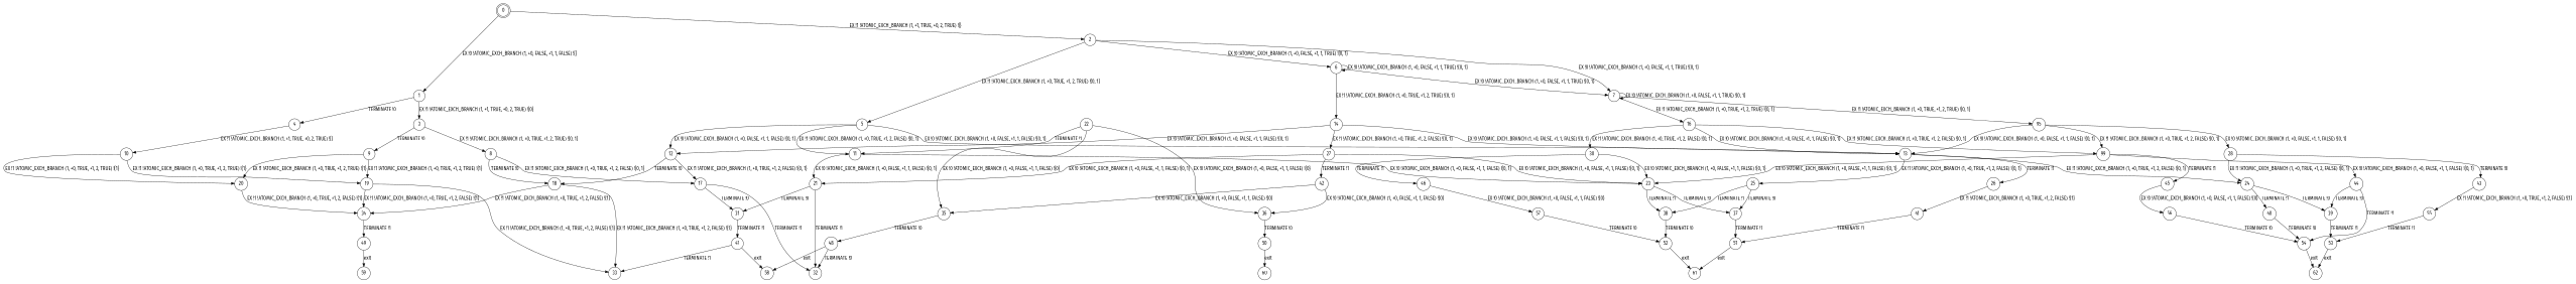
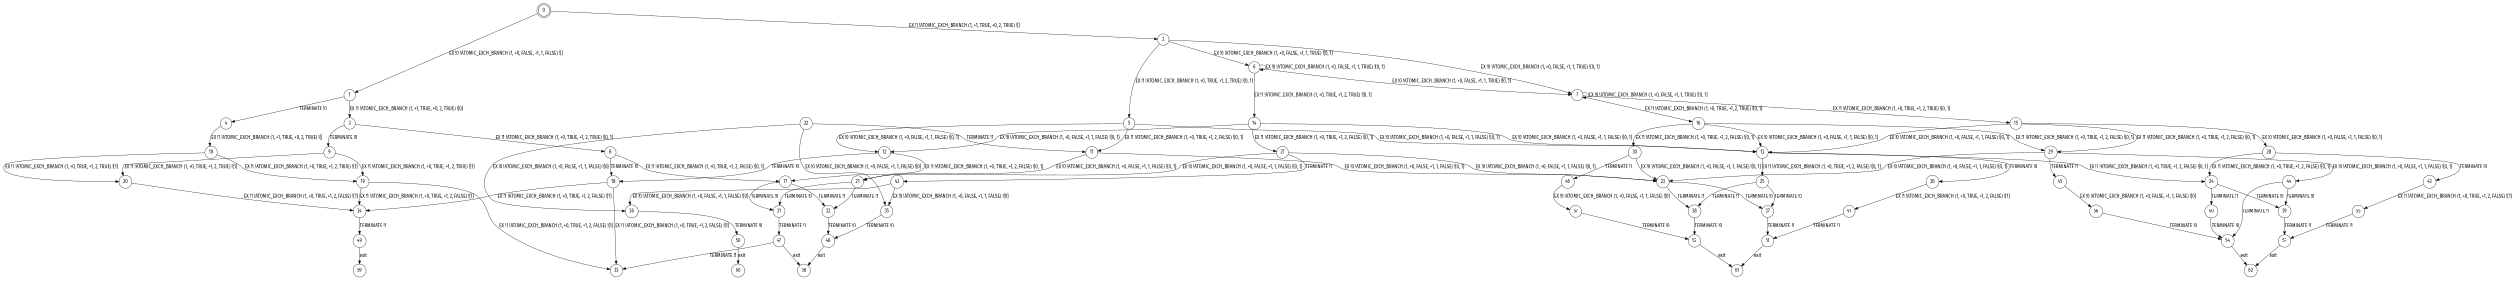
  digraph {
    fontname="Fira Sans"
    node [fontname="Fira Sans" shape=circle]
    edge [fontname="Fira Sans"]
    0 [peripheries=2]
    1
    2
    3
    4
    5
    6
    7
    8
    9
    10
    11
    12
    13
    14
-   15 [label=95]
+   15
    16
    17
    18
    19
    20
    21
    23
    24
    25
    26
    27
    28
-   29 [label=99]
+   29
    30
    31
    32
    33
    34
    22
    35
    36
    37
    38
    39
    40
    41
    42
    43
    44
    45
    46
    47
    48
    49
    50
    51
    52
    53
    54
    55
    56
    57
    58
    59
    60
    61
    62
    0 -> 1 [label="EX !0 !ATOMIC_EXCH_BRANCH (1, +0, FALSE, +1, 1, FALSE) !{}"]
    0 -> 2 [label="EX !1 !ATOMIC_EXCH_BRANCH (1, +1, TRUE, +0, 2, TRUE) !{}"]
    1 -> 3 [label="EX !1 !ATOMIC_EXCH_BRANCH (1, +1, TRUE, +0, 2, TRUE) !{0}"]
    1 -> 4 [label="TERMINATE !0"]
    2 -> 5 [label="EX !1 !ATOMIC_EXCH_BRANCH (1, +0, TRUE, +1, 2, TRUE) !{0, 1}"]
    2 -> 6 [label="EX !0 !ATOMIC_EXCH_BRANCH (1, +0, FALSE, +1, 1, TRUE) !{0, 1}"]
    2 -> 7 [label="EX !0 !ATOMIC_EXCH_BRANCH (1, +0, FALSE, +1, 1, TRUE) !{0, 1}"]
    3 -> 8 [label="EX !1 !ATOMIC_EXCH_BRANCH (1, +0, TRUE, +1, 2, TRUE) !{0, 1}"]
    3 -> 9 [label="TERMINATE !0"]
    4 -> 10 [label="EX !1 !ATOMIC_EXCH_BRANCH (1, +1, TRUE, +0, 2, TRUE) !{}"]
    5 -> 11 [label="EX !1 !ATOMIC_EXCH_BRANCH (1, +0, TRUE, +1, 2, FALSE) !{0, 1}"]
    5 -> 12 [label="EX !0 !ATOMIC_EXCH_BRANCH (1, +0, FALSE, +1, 1, FALSE) !{0, 1}"]
    5 -> 13 [label="EX !0 !ATOMIC_EXCH_BRANCH (1, +0, FALSE, +1, 1, FALSE) !{0, 1}"]
    6 -> 6 [label="EX !0 !ATOMIC_EXCH_BRANCH (1, +0, FALSE, +1, 1, TRUE) !{0, 1}"]
    6 -> 7 [label="EX !0 !ATOMIC_EXCH_BRANCH (1, +0, FALSE, +1, 1, TRUE) !{0, 1}"]
    6 -> 14 [label="EX !1 !ATOMIC_EXCH_BRANCH (1, +0, TRUE, +1, 2, TRUE) !{0, 1}"]
    7 -> 7 [label="EX !0 !ATOMIC_EXCH_BRANCH (1, +0, FALSE, +1, 1, TRUE) !{0, 1}"]
    7 -> 15 [label="EX !1 !ATOMIC_EXCH_BRANCH (1, +0, TRUE, +1, 2, TRUE) !{0, 1}"]
    7 -> 16 [label="EX !1 !ATOMIC_EXCH_BRANCH (1, +0, TRUE, +1, 2, TRUE) !{0, 1}"]
    8 -> 17 [label="EX !1 !ATOMIC_EXCH_BRANCH (1, +0, TRUE, +1, 2, FALSE) !{0, 1}"]
    8 -> 18 [label="TERMINATE !0"]
    9 -> 19 [label="EX !1 !ATOMIC_EXCH_BRANCH (1, +0, TRUE, +1, 2, TRUE) !{1}"]
    9 -> 20 [label="EX !1 !ATOMIC_EXCH_BRANCH (1, +0, TRUE, +1, 2, TRUE) !{1}"]
    10 -> 19 [label="EX !1 !ATOMIC_EXCH_BRANCH (1, +0, TRUE, +1, 2, TRUE) !{1}"]
    10 -> 20 [label="EX !1 !ATOMIC_EXCH_BRANCH (1, +0, TRUE, +1, 2, TRUE) !{1}"]
    11 -> 21 [label="EX !0 !ATOMIC_EXCH_BRANCH (1, +0, FALSE, +1, 1, FALSE) !{0, 1}"]
    11 -> 23 [label="EX !0 !ATOMIC_EXCH_BRANCH (1, +0, FALSE, +1, 1, FALSE) !{0, 1}"]
    12 -> 17 [label="EX !1 !ATOMIC_EXCH_BRANCH (1, +0, TRUE, +1, 2, FALSE) !{0, 1}"]
    12 -> 18 [label="TERMINATE !0"]
    13 -> 24 [label="EX !1 !ATOMIC_EXCH_BRANCH (1, +0, TRUE, +1, 2, FALSE) !{0, 1}"]
    13 -> 25 [label="EX !1 !ATOMIC_EXCH_BRANCH (1, +0, TRUE, +1, 2, FALSE) !{0, 1}"]
-   13 -> 26 [label="TERMINATE !1"]
+   13 -> 26 [label="TERMINATE !0"]
    14 -> 12 [label="EX !0 !ATOMIC_EXCH_BRANCH (1, +0, FALSE, +1, 1, FALSE) !{0, 1}"]
    14 -> 13 [label="EX !0 !ATOMIC_EXCH_BRANCH (1, +0, FALSE, +1, 1, FALSE) !{0, 1}"]
    14 -> 27 [label="EX !1 !ATOMIC_EXCH_BRANCH (1, +0, TRUE, +1, 2, FALSE) !{0, 1}"]
    15 -> 13 [label="EX !0 !ATOMIC_EXCH_BRANCH (1, +0, FALSE, +1, 1, FALSE) !{0, 1}"]
    15 -> 28 [label="EX !0 !ATOMIC_EXCH_BRANCH (1, +0, FALSE, +1, 1, FALSE) !{0, 1}"]
    15 -> 29 [label="EX !1 !ATOMIC_EXCH_BRANCH (1, +0, TRUE, +1, 2, FALSE) !{0, 1}"]
    16 -> 13 [label="EX !0 !ATOMIC_EXCH_BRANCH (1, +0, FALSE, +1, 1, FALSE) !{0, 1}"]
    16 -> 29 [label="EX !1 !ATOMIC_EXCH_BRANCH (1, +0, TRUE, +1, 2, FALSE) !{0, 1}"]
    16 -> 30 [label="EX !1 !ATOMIC_EXCH_BRANCH (1, +0, TRUE, +1, 2, FALSE) !{0, 1}"]
    17 -> 31 [label="TERMINATE !0"]
    17 -> 32 [label="TERMINATE !1"]
    18 -> 33 [label="EX !1 !ATOMIC_EXCH_BRANCH (1, +0, TRUE, +1, 2, FALSE) !{1}"]
    18 -> 34 [label="EX !1 !ATOMIC_EXCH_BRANCH (1, +0, TRUE, +1, 2, FALSE) !{1}"]
    19 -> 33 [label="EX !1 !ATOMIC_EXCH_BRANCH (1, +0, TRUE, +1, 2, FALSE) !{1}"]
    19 -> 34 [label="EX !1 !ATOMIC_EXCH_BRANCH (1, +0, TRUE, +1, 2, FALSE) !{1}"]
    20 -> 34 [label="EX !1 !ATOMIC_EXCH_BRANCH (1, +0, TRUE, +1, 2, FALSE) !{1}"]
    21 -> 31 [label="TERMINATE !0"]
    21 -> 32 [label="TERMINATE !1"]
    23 -> 37 [label="TERMINATE !0"]
    23 -> 38 [label="TERMINATE !1"]
    24 -> 39 [label="TERMINATE !0"]
    24 -> 40 [label="TERMINATE !1"]
    25 -> 37 [label="TERMINATE !0"]
    25 -> 38 [label="TERMINATE !1"]
    26 -> 41 [label="EX !1 !ATOMIC_EXCH_BRANCH (1, +0, TRUE, +1, 2, FALSE) !{1}"]
    27 -> 21 [label="EX !0 !ATOMIC_EXCH_BRANCH (1, +0, FALSE, +1, 1, FALSE) !{0, 1}"]
    27 -> 23 [label="EX !0 !ATOMIC_EXCH_BRANCH (1, +0, FALSE, +1, 1, FALSE) !{0, 1}"]
    27 -> 42 [label="TERMINATE !1"]
    28 -> 24 [label="EX !1 !ATOMIC_EXCH_BRANCH (1, +0, TRUE, +1, 2, FALSE) !{0, 1}"]
    28 -> 43 [label="TERMINATE !0"]
    29 -> 23 [label="EX !0 !ATOMIC_EXCH_BRANCH (1, +0, FALSE, +1, 1, FALSE) !{0, 1}"]
    29 -> 44 [label="EX !0 !ATOMIC_EXCH_BRANCH (1, +0, FALSE, +1, 1, FALSE) !{0, 1}"]
    29 -> 45 [label="TERMINATE !1"]
    30 -> 23 [label="EX !0 !ATOMIC_EXCH_BRANCH (1, +0, FALSE, +1, 1, FALSE) !{0, 1}"]
    30 -> 46 [label="TERMINATE !1"]
    31 -> 47 [label="TERMINATE !1"]
-   48 -> 32 [label="TERMINATE !0"]
+   32 -> 48 [label="TERMINATE !0"]
    34 -> 49 [label="TERMINATE !1"]
    22 -> 11 [label="TERMINATE !1"]
    22 -> 35 [label="EX !0 !ATOMIC_EXCH_BRANCH (1, +0, FALSE, +1, 1, FALSE) !{0}"]
    22 -> 36 [label="EX !0 !ATOMIC_EXCH_BRANCH (1, +0, FALSE, +1, 1, FALSE) !{0}"]
    35 -> 48 [label="TERMINATE !0"]
    36 -> 50 [label="TERMINATE !0"]
    37 -> 51 [label="TERMINATE !1"]
    38 -> 52 [label="TERMINATE !0"]
    39 -> 53 [label="TERMINATE !1"]
    40 -> 54 [label="TERMINATE !0"]
    41 -> 51 [label="TERMINATE !1"]
    42 -> 35 [label="EX !0 !ATOMIC_EXCH_BRANCH (1, +0, FALSE, +1, 1, FALSE) !{0}"]
    42 -> 36 [label="EX !0 !ATOMIC_EXCH_BRANCH (1, +0, FALSE, +1, 1, FALSE) !{0}"]
    43 -> 55 [label="EX !1 !ATOMIC_EXCH_BRANCH (1, +0, TRUE, +1, 2, FALSE) !{1}"]
    44 -> 39 [label="TERMINATE !0"]
    44 -> 54 [label="TERMINATE !1"]
    45 -> 56 [label="EX !0 !ATOMIC_EXCH_BRANCH (1, +0, FALSE, +1, 1, FALSE) !{0}"]
    46 -> 57 [label="EX !0 !ATOMIC_EXCH_BRANCH (1, +0, FALSE, +1, 1, FALSE) !{0}"]
    47 -> 33 [label="TERMINATE !1"]
    47 -> 58 [label=exit]
    48 -> 58 [label=exit]
    49 -> 59 [label=exit]
    50 -> 60 [label=exit]
    51 -> 61 [label=exit]
    52 -> 61 [label=exit]
    53 -> 62 [label=exit]
    54 -> 62 [label=exit]
    55 -> 53 [label="TERMINATE !1"]
    56 -> 54 [label="TERMINATE !0"]
    57 -> 52 [label="TERMINATE !0"]
  }
